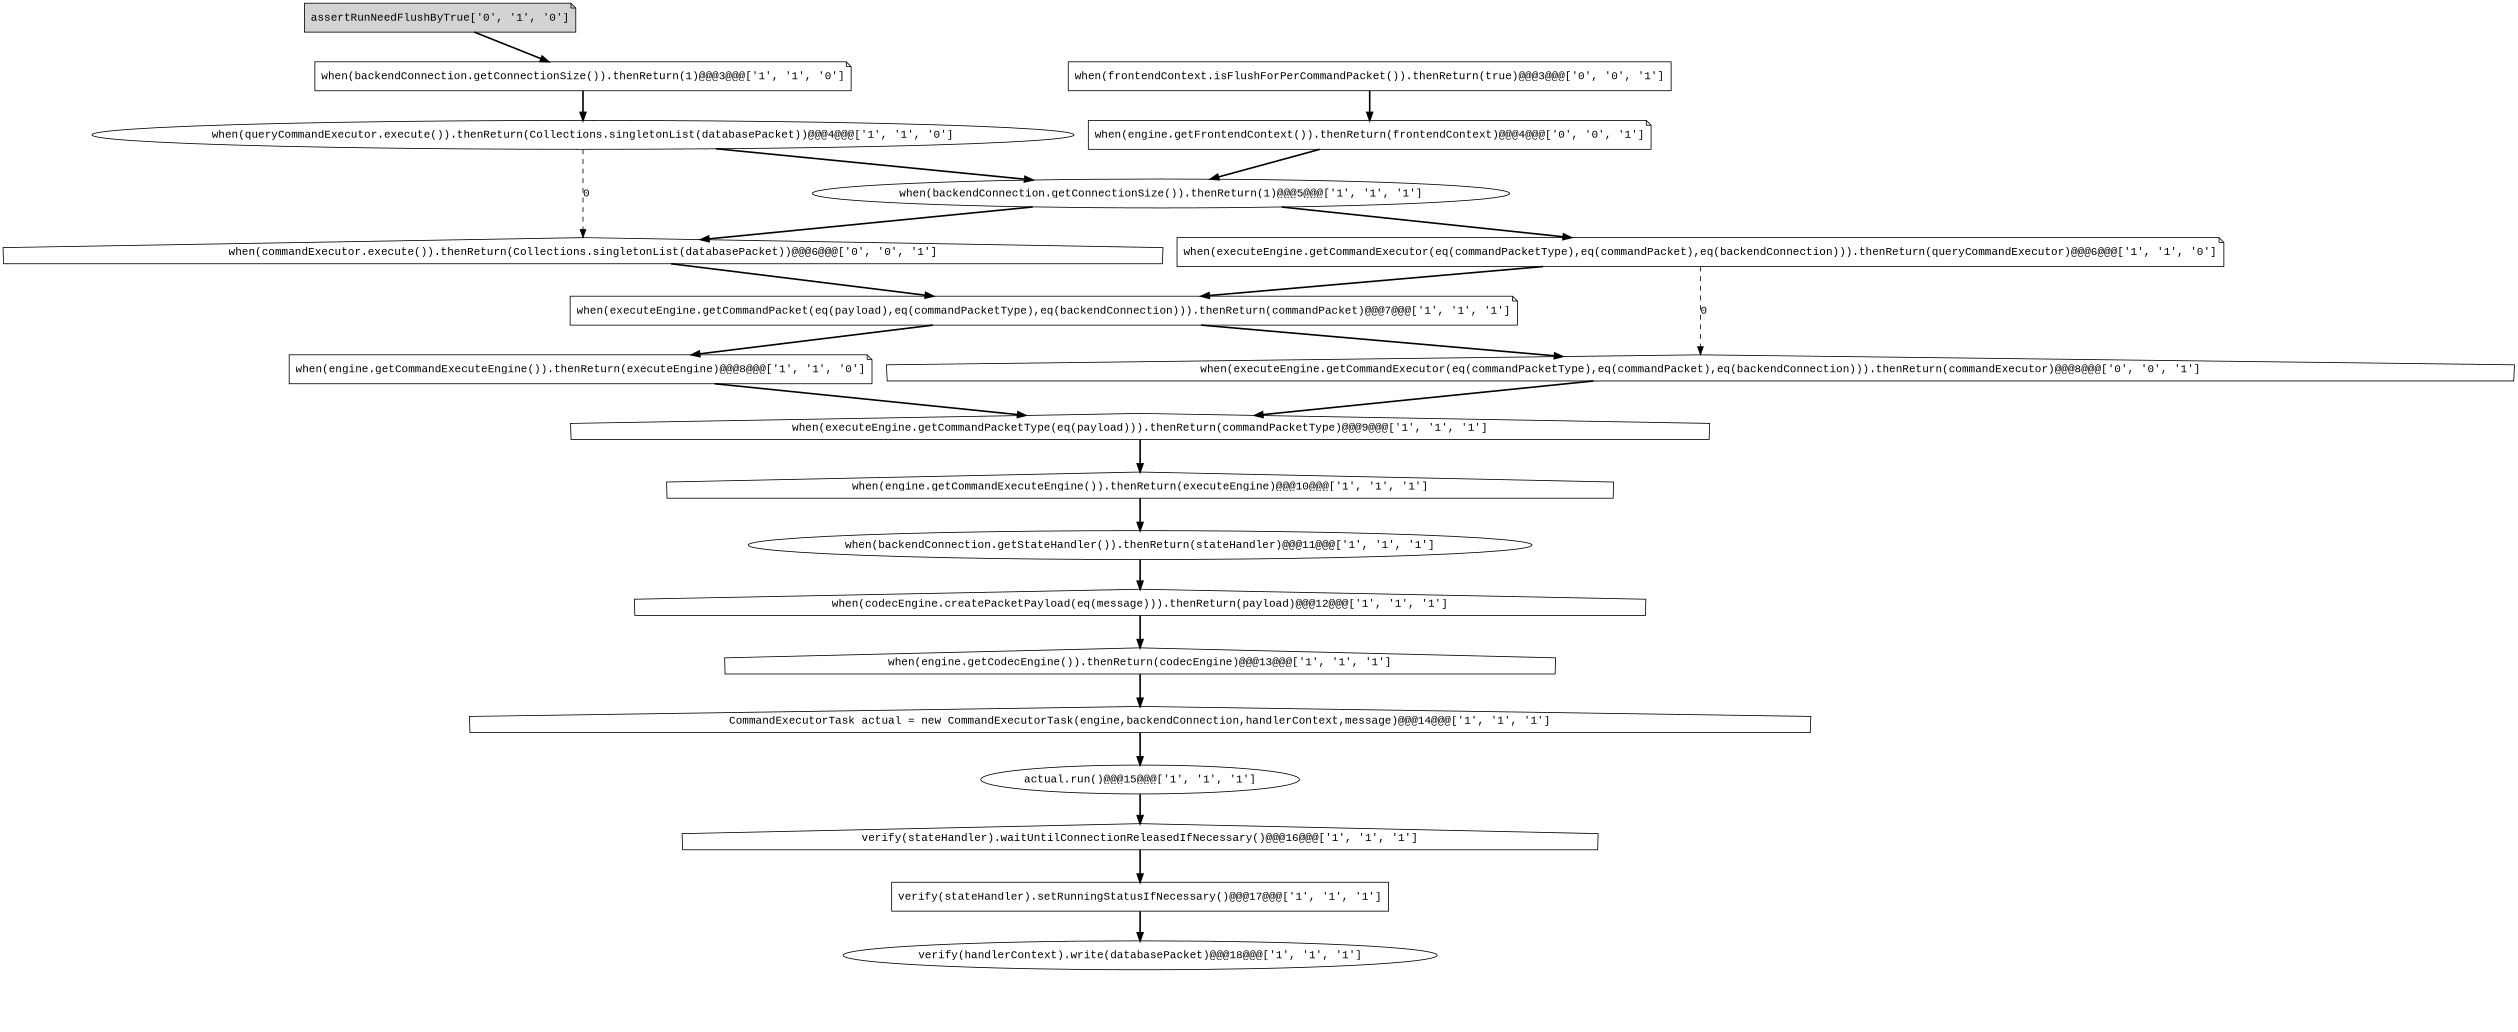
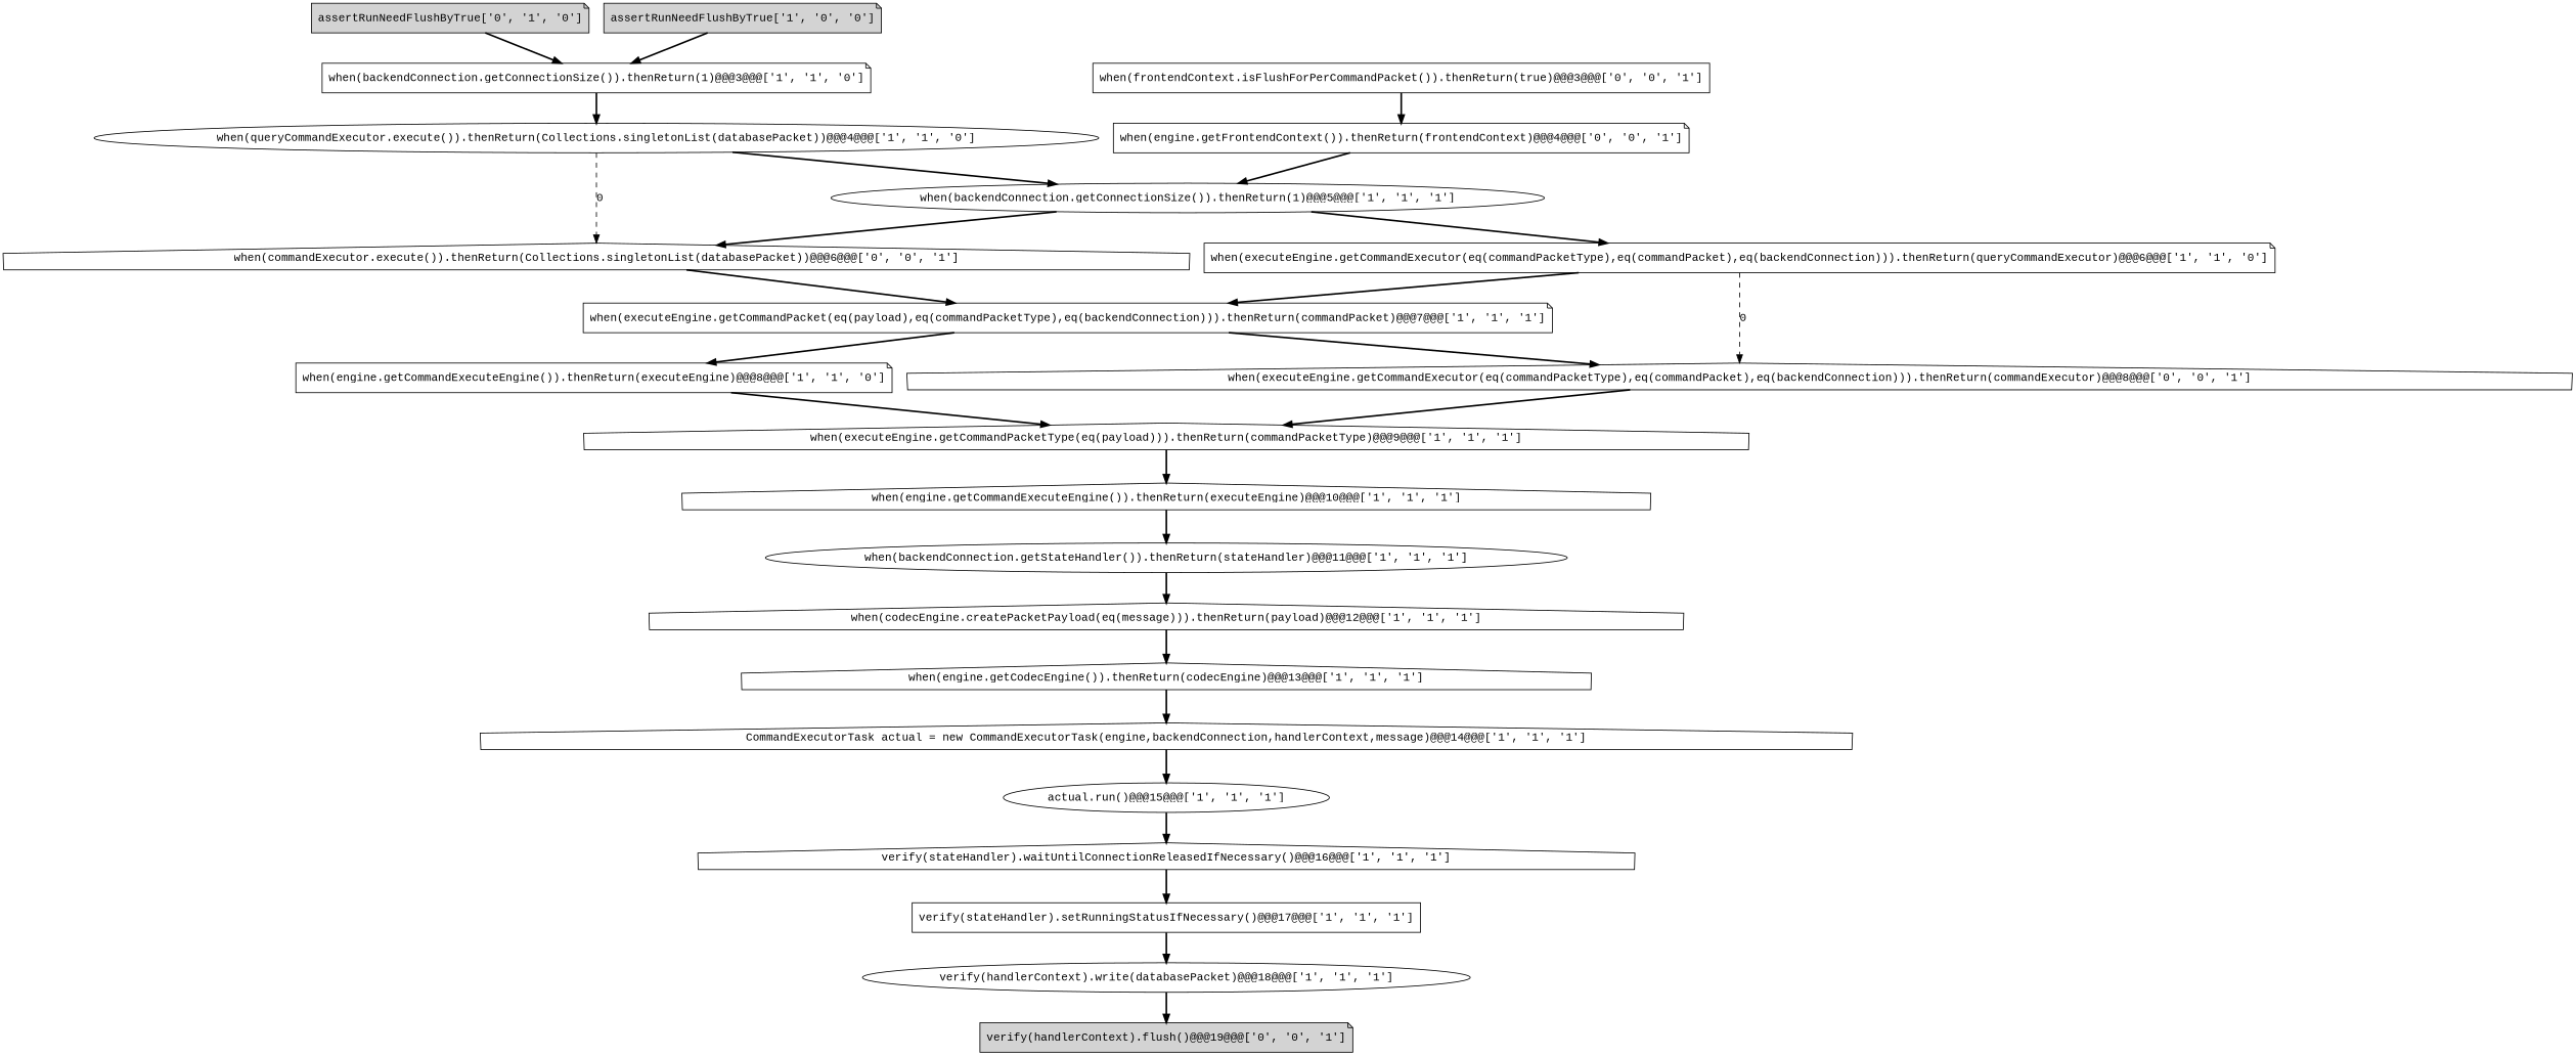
  digraph {
    fontname="Liberation Mono"
    node [fillcolor=white fontname="Liberation Mono" shape=note style=filled]
    edge [fontname="Liberation Mono" style=bold]
+   n1 [fillcolor=lightgray label="verify(handlerContext).flush()@@@19@@@['0', '0', '1']"]
    n2 [label="when(frontendContext.isFlushForPerCommandPacket()).thenReturn(true)@@@3@@@['0', '0', '1']" shape=box]
    n3 [label="when(engine.getFrontendContext()).thenReturn(frontendContext)@@@4@@@['0', '0', '1']"]
    n4 [label="when(backendConnection.getConnectionSize()).thenReturn(1)@@@5@@@['1', '1', '1']" shape=ellipse]
    n5 [label="when(executeEngine.getCommandPacket(eq(payload),eq(commandPacketType),eq(backendConnection))).thenReturn(commandPacket)@@@7@@@['1', '1', '1']"]
    n6 [label="when(executeEngine.getCommandExecutor(eq(commandPacketType),eq(commandPacket),eq(backendConnection))).thenReturn(commandExecutor)@@@8@@@['0', '0', '1']" shape=house]
    n7 [label="when(engine.getCommandExecuteEngine()).thenReturn(executeEngine)@@@8@@@['1', '1', '0']"]
    n8 [label="when(executeEngine.getCommandPacketType(eq(payload))).thenReturn(commandPacketType)@@@9@@@['1', '1', '1']" shape=house]
    n9 [label="verify(handlerContext).write(databasePacket)@@@18@@@['1', '1', '1']" shape=ellipse]
    n10 [label="when(engine.getCommandExecuteEngine()).thenReturn(executeEngine)@@@10@@@['1', '1', '1']" shape=house]
    n11 [label="when(backendConnection.getStateHandler()).thenReturn(stateHandler)@@@11@@@['1', '1', '1']" shape=ellipse]
    n12 [label="when(codecEngine.createPacketPayload(eq(message))).thenReturn(payload)@@@12@@@['1', '1', '1']" shape=house]
    n13 [label="verify(stateHandler).setRunningStatusIfNecessary()@@@17@@@['1', '1', '1']" shape=box]
    n14 [label="when(engine.getCodecEngine()).thenReturn(codecEngine)@@@13@@@['1', '1', '1']" shape=house]
    n15 [fillcolor=lightgray label="assertRunNeedFlushByTrue['0', '1', '0']"]
    n16 [label="when(backendConnection.getConnectionSize()).thenReturn(1)@@@3@@@['1', '1', '0']"]
    n17 [label="when(queryCommandExecutor.execute()).thenReturn(Collections.singletonList(databasePacket))@@@4@@@['1', '1', '0']" shape=ellipse]
    n18 [label="when(executeEngine.getCommandExecutor(eq(commandPacketType),eq(commandPacket),eq(backendConnection))).thenReturn(queryCommandExecutor)@@@6@@@['1', '1', '0']"]
    n19 [label="actual.run()@@@15@@@['1', '1', '1']" shape=ellipse]
    n20 [label="verify(stateHandler).waitUntilConnectionReleasedIfNecessary()@@@16@@@['1', '1', '1']" shape=house]
    n21 [label="when(commandExecutor.execute()).thenReturn(Collections.singletonList(databasePacket))@@@6@@@['0', '0', '1']" shape=house]
    n22 [label="CommandExecutorTask actual = new CommandExecutorTask(engine,backendConnection,handlerContext,message)@@@14@@@['1', '1', '1']" shape=house]
+   n23 [fillcolor=lightgray label="assertRunNeedFlushByTrue['1', '0', '0']"]
    n2 -> n3
    n3 -> n4
    n4 -> n18
    n4 -> n21
    n5 -> n6
    n5 -> n7
    n6 -> n8
    n7 -> n8
    n8 -> n10
+   n9 -> n1
    n10 -> n11
    n11 -> n12
    n12 -> n14
    n13 -> n9
    n14 -> n22
    n15 -> n16
    n16 -> n17
    n17 -> n4
    n17 -> n21 [label=0 style=dashed]
    n18 -> n5
    n18 -> n6 [label=0 style=dashed]
    n19 -> n20
    n20 -> n13
    n21 -> n5
    n22 -> n19
+   n23 -> n16
  }
